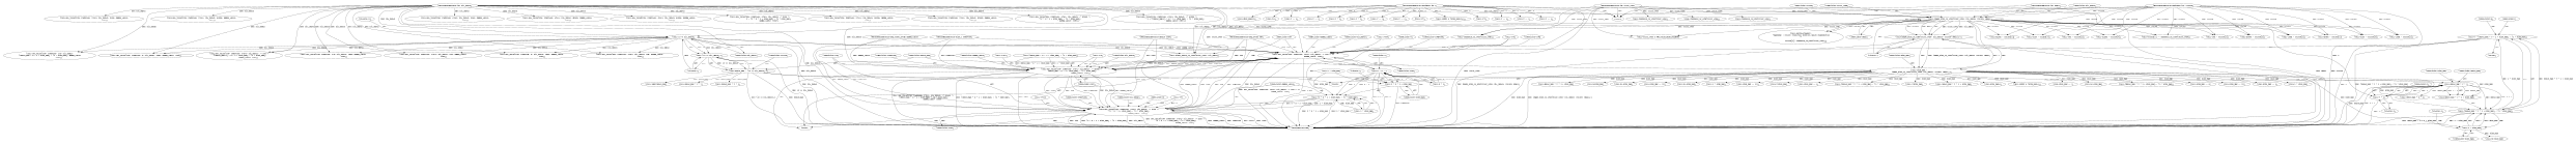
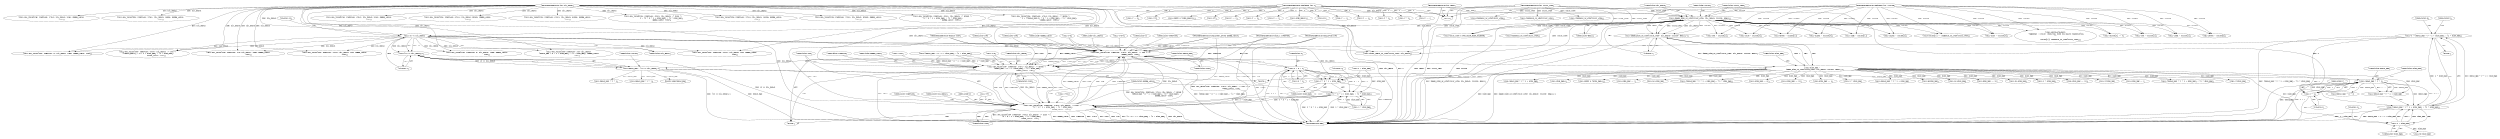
  digraph {
    fontname="Courier Prime"
    node [fontname="Courier Prime"]
    edge [fontname="Courier Prime"]
    n1 [label="(Call,Y = (depth_max * y * 2 + size_max) / (2 * size_max))"]
    n2 [label="(Call,(depth_max * y * 2 + size_max) / (2 * size_max))"]
    n3 [label="(Call,set_value(row, rowbytes, 3*x+0, bit_depth, /* red */ Y,\n                     gamma_table, conv))"]
    n4 [label="(MethodReturn,RET)"]
    n5 [label="(Block,)"]
    n6 [label="(Call,2 * size_max)"]
    n7 [label="(Call,set_value(row, rowbytes, 3*x+1, bit_depth, /* green */\n (depth_max * x * 2 + size_max) / (2 * size_max),\n                  gamma_table, conv))"]
    n8 [label="(Call,Y * x * 2)"]
    n9 [label="(Identifier,conv)"]
    n10 [label="(Block,)"]
    n11 [label="(Identifier,size_max)"]
    n12 [label="(Call,x<=size_max)"]
    n13 [label="(Call,depth_max * y * 2)"]
    n14 [label="(Call,y * 2)"]
    n15 [label="(Call,depth_max * y * 2 + size_max)"]
    n16 [label="(Call,depth_max * x * 2)"]
    n17 [label="(Literal,2)"]
    n18 [label="(Call,depth_max = (1U << bit_depth)-1)"]
    n19 [label="(Call,(1U << bit_depth)-1)"]
    n20 [label="(Block,)"]
-   n21 [label="(Call,luma*depth_max)"]
+   n21 [label="(Block,luma*depth_max)"]
    n22 [label="(Call,depth_max * y * 2)"]
    n23 [label="(Call,depth_max * y * 2)"]
    n24 [label="(Literal,1)"]
    n25 [label="(Call,1U << bit_depth)"]
    n26 [label="(Identifier,bit_depth)"]
    n27 [label="(Call,pixel_depth_of_type(color_type, bit_depth))"]
    n28 [label="(Call,set_value(row, rowbytes, 3*x+0, bit_depth, red, gamma_table,\n                     conv))"]
    n29 [label="(Call,set_value(row, rowbytes, x, bit_depth, luma, gamma_table,\n                     conv))"]
    n30 [label="(Call,set_value(row, rowbytes, 4*x+0, bit_depth, red, gamma_table,\n                     conv))"]
    n31 [label="(Call,set_value(row, rowbytes, 2*x, bit_depth,\n (depth_max * x * 2 + size_max) / (2 * size_max), gamma_table,\n                  conv))"]
    n32 [label="(Call,set_value(row, rowbytes, x, bit_depth, luma, gamma_table, conv))"]
    n33 [label="(Call,set_value(row, rowbytes, 4*x+0, bit_depth, /* red */\n ((depth_max-Y) * x * 2 + size_max) / (2 * size_max),\n                  gamma_table, conv))"]
    n34 [label="(Call,set_value(row, rowbytes, 2*x, bit_depth, luma, gamma_table,\n                     conv))"]
    n35 [label="(Call,image_size_of_type(color_type, bit_depth, colors, small))"]
    n36 [label="(Call,image_size_of_type(color_type, bit_depth, colors, small)-1)"]
    n37 [label="(Call,green = colors[2])"]
    n38 [label="(Identifier,small)"]
    n39 [label="(Call,fprintf(stderr,\n \"makepng: --color: count(%u) does not match channels(%u)\n\",\n\n          colors[0], channels_of_type(color_type)))"]
    n40 [label="(Call,alpha = colors[2])"]
    n41 [label="(Call,red = colors[1])"]
    n42 [label="(Call,alpha = colors[4])"]
    n43 [label="(Call,channels_of_type(color_type))"]
    n44 [label="(Call,luma = colors[1])"]
    n45 [label="(Call,blue = colors[3])"]
    n46 [label="(Call,luma = colors[1])"]
    n47 [label="(Call,green = colors[2])"]
    n48 [label="(Call,blue = colors[3])"]
    n49 [label="(Call,color_type & PNG_COLOR_MASK_PALETTE)"]
    n50 [label="(Call,colors[0] == channels_of_type(color_type))"]
+   n51 [label="(Call,colors[0] == 0)"]
    n52 [label="(Call,red = colors[1])"]
    n53 [label="(Call,size_max =\n      image_size_of_type(color_type, bit_depth, colors, small)-1)"]
    n54 [label="(Literal,1)"]
    n55 [label="(MethodParameterIn,int color_type)"]
    n56 [label="(Call,channels_of_type(color_type))"]
    n57 [label="(Call,channels_of_type(color_type))"]
    n58 [label="(Call,channels_of_type(color_type))"]
    1000129
    n60 [label="(MethodParameterIn,int bit_depth)"]
    n61 [label="(Call,set_value(row, rowbytes, 3*x+2, bit_depth, /* blue */\n (Y * x * 2 + size_max) / (2 * size_max),\n                  gamma_table, conv))"]
    n62 [label="(Call,set_value(row, rowbytes, 4*x+2, bit_depth, blue, gamma_table,\n                     conv))"]
    n63 [label="(Call,set_value(row, rowbytes, 4*x+1, bit_depth, green, gamma_table,\n                     conv))"]
    n64 [label="(Call,set_value(row, rowbytes, 4*x+3, bit_depth, alpha, gamma_table,\n                     conv))"]
    n65 [label="(Call,set_value(row, rowbytes, 4*x+2, bit_depth, /* blue */\n                  Y - (Y * x * 2 + size_max) / (2 * size_max),\n                  gamma_table, conv))"]
    n66 [label="(Call,set_value(row, rowbytes, 2*x+1, bit_depth, alpha, gamma_table,\n                  conv))"]
    n67 [label="(Call,set_value(row, rowbytes, 3*x+1, bit_depth, green, gamma_table,\n                     conv))"]
    n68 [label="(Call,set_value(row, rowbytes, 4*x+1, bit_depth, /* green */\n (Y * x * 2 + size_max) / (2 * size_max),\n                  gamma_table, conv))"]
    n69 [label="(Call,set_value(row, rowbytes, 4*x+3, bit_depth, /* alpha */\n                  Y + ((depth_max-Y) * x * 2 + size_max) / (2 * size_max),\n                  gamma_table, conv))"]
    n70 [label="(Call,set_value(row, rowbytes, 3*x+2, bit_depth, blue, gamma_table,\n                     conv))"]
    n71 [label="(Call,set_value(row, rowbytes, 2*x+1, bit_depth, alpha, gamma_table,\n                     conv))"]
    n72 [label="(Identifier,conv)"]
    n73 [label="(Identifier,conv)"]
    n74 [label="(MethodParameterIn,unsigned int *colors)"]
    n75 [label="(MethodParameterIn,int small)"]
    n76 [label="(MethodParameterIn,unsigned int y)"]
    n77 [label="(Call,2*y)"]
    n78 [label="(Call,y == 0)"]
    n79 [label="(Call,y == 0)"]
    n80 [label="(Call,y == 0)"]
    n81 [label="(Call,size_max+y+1)"]
    n82 [label="(Call,y+1)"]
    n83 [label="(Call,y == 0)"]
    n84 [label="(Call,y == 0)"]
    n85 [label="(Call,y * 2)"]
    n86 [label="(Call,y * 2)"]
    n87 [label="(Call,y == 0)"]
    n88 [label="(Call,y == 0)"]
    n89 [label="(Call,2*y)"]
    n90 [label="(Call,0xFFU & (size_max+y+1))"]
    n91 [label="(Call,2*size_max)"]
    n92 [label="(Call,depth_max * y * 2 + size_max)"]
    n93 [label="(Call,size_max+1)"]
    n94 [label="(Call,0xFFU & (size_max+1))"]
    n95 [label="(Call,size_max == 3)"]
    n96 [label="(Call,x<=size_max)"]
    n97 [label="(Call,(depth_max * y * 2 + size_max) / (2 * size_max))"]
    n98 [label="(Call,size_max == 85)"]
    n99 [label="(Call,size_max == 255)"]
    n100 [label="(Call,size_max == 0)"]
    n101 [label="(Call,2 * size_max)"]
    n102 [label="(Call,depth_max * y * 2 + size_max)"]
    n103 [label="(Call,x<size_max)"]
    n104 [label="(Call,x<=size_max)"]
    n105 [label="(Call,size_max == 255)"]
    n106 [label="(Call,x<=size_max)"]
    n107 [label="(Call,2 * size_max)"]
    n108 [label="(Call,size_max == 255)"]
    n109 [label="(Call,2*size_max)"]
    n110 [label="(Call,size_max == 1)"]
    n111 [label="(Call,(depth_max * y * 2 + size_max) / (2 * size_max))"]
    n112 [label="(Call,(Y * x * 2 + size_max) / (2 * size_max))"]
    n113 [label="(Call,Y * x * 2 + size_max)"]
    n114 [label="(Call,x * 2)"]
    n115 [label="(Call,2 * size_max)"]
    n116 [label="(Identifier,size_max)"]
    n117 [label="(Identifier,depth_max)"]
    n118 [label="(Identifier,colors)"]
    n119 [label="(Identifier,row)"]
    n120 [label="(Literal,1U)"]
    n121 [label="(Identifier,Y)"]
    n122 [label="(Identifier,Y)"]
    n123 [label="(Call,3*x+2)"]
    n124 [label="(Identifier,rowbytes)"]
    n125 [label="(Identifier,size_max)"]
    n126 [label="(Call,3*x)"]
    n127 [label="(Identifier,rowbytes)"]
    n128 [label="(Identifier,row)"]
    n129 [label="(Identifier,bit_depth)"]
    n130 [label="(Identifier,size_max)"]
    n131 [label="(Identifier,gamma_table)"]
    n132 [label="(Identifier,x)"]
    n133 [label="(Call,3*x)"]
    n134 [label="(Identifier,rowbytes)"]
    n135 [label="(Call,2 * size_max)"]
    n136 [label="(Identifier,bit_depth)"]
    n137 [label="(Identifier,depth_max)"]
    n138 [label="(Identifier,colors)"]
    n139 [label="(Identifier,bit_depth)"]
    n140 [label="(MethodParameterIn,size_t rowbytes)"]
    n141 [label="(Identifier,bit_depth)"]
    n142 [label="(Literal,2)"]
    n143 [label="(Identifier,row)"]
    n144 [label="(MethodParameterIn,png_const_bytep gamma_table)"]
    n145 [label="(Identifier,gamma_table)"]
    n146 [label="(MethodParameterIn,png_bytep row)"]
    n147 [label="(Literal,2)"]
    n148 [label="(Call,3*x+1)"]
    n149 [label="(Identifier,color_luma)"]
    n150 [label="(Identifier,x)"]
    n151 [label="(Call,3*x+0)"]
    n152 [label="(Call,(depth_max * x * 2 + size_max) / (2 * size_max))"]
    n153 [label="(Identifier,Y)"]
    n154 [label="(MethodParameterIn,double conv)"]
    n155 [label="(Call,3*x)"]
    n156 [label="(Identifier,gamma_table)"]
    n157 [label="(Identifier,y)"]
    n1 -> n2 [label="CFG: "]
    n1 -> n3 [label="DDG: Y"]
    n1 -> n4 [label="DDG: (depth_max * y * 2 + size_max) / (2 * size_max)"]
    n1 -> n4 [label="DDG: Y"]
    n1 -> n5 [label="AST: "]
    n2 -> n1 [label="AST: "]
    n2 -> n1 [label="DDG: depth_max * y * 2 + size_max"]
    n2 -> n1 [label="DDG: 2 * size_max"]
    n2 -> n4 [label="DDG: depth_max * y * 2 + size_max"]
    n2 -> n4 [label="DDG: 2 * size_max"]
    n2 -> n6 [label="CFG: "]
    n3 -> n4 [label="DDG: set_value(row, rowbytes, 3*x+0, bit_depth, /* red */ Y,\n                     gamma_table, conv)"]
    n3 -> n4 [label="DDG: 3*x+0"]
    n3 -> n7 [label="DDG: row"]
    n3 -> n7 [label="DDG: rowbytes"]
    n3 -> n7 [label="DDG: bit_depth"]
    n3 -> n7 [label="DDG: gamma_table"]
    n3 -> n7 [label="DDG: conv"]
    n3 -> n8 [label="DDG: Y"]
    n3 -> n9 [label="CFG: "]
    n3 -> n10 [label="AST: "]
    n6 -> n2 [label="AST: "]
    n6 -> n2 [label="DDG: 2"]
    n6 -> n2 [label="DDG: size_max"]
    n6 -> n11 [label="CFG: "]
    n6 -> n12 [label="DDG: size_max"]
    n7 -> n4 [label="DDG: 3*x+1"]
    n7 -> n4 [label="DDG: set_value(row, rowbytes, 3*x+1, bit_depth, /* green */\n (depth_max * x * 2 + size_max) / (2 * size_max),\n                  gamma_table, conv)"]
    n7 -> n4 [label="DDG: (depth_max * x * 2 + size_max) / (2 * size_max)"]
    n7 -> n10 [label="AST: "]
    n7 -> n61 [label="DDG: row"]
    n7 -> n61 [label="DDG: rowbytes"]
    n7 -> n61 [label="DDG: bit_depth"]
    n7 -> n61 [label="DDG: gamma_table"]
    n7 -> n61 [label="DDG: conv"]
    n7 -> n72 [label="CFG: "]
    n8 -> n3 [label="DDG: Y"]
    n8 -> n4 [label="DDG: x * 2"]
    n8 -> n4 [label="DDG: Y"]
    n8 -> n112 [label="DDG: Y"]
    n8 -> n112 [label="DDG: x * 2"]
    n8 -> n113 [label="AST: "]
    n8 -> n113 [label="DDG: Y"]
    n8 -> n113 [label="DDG: x * 2"]
    n8 -> n114 [label="CFG: "]
    n9 -> n3 [label="AST: "]
    n11 -> n6 [label="AST: "]
    n13 -> n2 [label="DDG: depth_max"]
    n13 -> n2 [label="DDG: y * 2"]
    n13 -> n4 [label="DDG: depth_max"]
    n13 -> n4 [label="DDG: y * 2"]
    n13 -> n14 [label="CFG: "]
    n13 -> n15 [label="AST: "]
    n13 -> n15 [label="DDG: depth_max"]
    n13 -> n15 [label="DDG: y * 2"]
    n13 -> n16 [label="DDG: depth_max"]
    n14 -> n4 [label="DDG: y"]
    n14 -> n13 [label="AST: "]
    n14 -> n13 [label="DDG: y"]
    n14 -> n13 [label="DDG: 2"]
    n14 -> n17 [label="CFG: "]
    n15 -> n2 [label="AST: "]
    n17 -> n14 [label="AST: "]
    n18 -> n4 [label="DDG: (1U << bit_depth)-1"]
    n18 -> n4 [label="DDG: depth_max"]
    n18 -> n13 [label="DDG: depth_max"]
    n18 -> n19 [label="CFG: "]
    n18 -> n20 [label="AST: "]
    n18 -> n21 [label="DDG: depth_max"]
    n18 -> n22 [label="DDG: depth_max"]
    n18 -> n23 [label="DDG: depth_max"]
    n19 -> n4 [label="DDG: 1U << bit_depth"]
    n19 -> n18 [label="AST: "]
    n19 -> n18 [label="DDG: 1U << bit_depth"]
    n19 -> n18 [label="DDG: 1"]
    n19 -> n24 [label="CFG: "]
    n24 -> n19 [label="AST: "]
    n24 -> n25 [label="CFG: "]
    n25 -> n3 [label="DDG: bit_depth"]
-   n25 -> n4 [label="DDG: bit_depth"]
+   n25 -> n113 [label="DDG: bit_depth"]
    n25 -> n19 [label="AST: "]
    n25 -> n19 [label="DDG: 1U"]
    n25 -> n19 [label="DDG: bit_depth"]
    n25 -> n26 [label="CFG: "]
    n25 -> n27 [label="DDG: bit_depth"]
    n25 -> n28 [label="DDG: bit_depth"]
    n25 -> n29 [label="DDG: bit_depth"]
    n25 -> n30 [label="DDG: bit_depth"]
    n25 -> n31 [label="DDG: bit_depth"]
    n25 -> n32 [label="DDG: bit_depth"]
    n25 -> n33 [label="DDG: bit_depth"]
    n25 -> n34 [label="DDG: bit_depth"]
    n26 -> n25 [label="AST: "]
    n35 -> n4 [label="DDG: colors"]
    n35 -> n4 [label="DDG: small"]
    n35 -> n25 [label="DDG: bit_depth"]
    n35 -> n27 [label="DDG: color_type"]
    n35 -> n36 [label="AST: "]
    n35 -> n36 [label="DDG: color_type"]
    n35 -> n36 [label="DDG: bit_depth"]
    n35 -> n36 [label="DDG: colors"]
    n35 -> n36 [label="DDG: small"]
    n35 -> n37 [label="DDG: colors"]
    n35 -> n38 [label="CFG: "]
    n35 -> n39 [label="DDG: colors"]
    n35 -> n40 [label="DDG: colors"]
    n35 -> n41 [label="DDG: colors"]
    n35 -> n42 [label="DDG: colors"]
    n35 -> n43 [label="DDG: color_type"]
    n35 -> n44 [label="DDG: colors"]
    n35 -> n45 [label="DDG: colors"]
    n35 -> n46 [label="DDG: colors"]
    n35 -> n47 [label="DDG: colors"]
    n35 -> n48 [label="DDG: colors"]
    n35 -> n49 [label="DDG: color_type"]
    n35 -> n50 [label="DDG: colors"]
+   n35 -> n51 [label="DDG: colors"]
    n35 -> n52 [label="DDG: colors"]
    n36 -> n4 [label="DDG: image_size_of_type(color_type, bit_depth, colors, small)"]
    n36 -> n53 [label="AST: "]
    n36 -> n53 [label="DDG: image_size_of_type(color_type, bit_depth, colors, small)"]
    n36 -> n53 [label="DDG: 1"]
    n36 -> n54 [label="CFG: "]
    n38 -> n35 [label="AST: "]
    n53 -> n2 [label="DDG: size_max"]
    n53 -> n4 [label="DDG: size_max"]
    n53 -> n4 [label="DDG: image_size_of_type(color_type, bit_depth, colors, small)-1"]
    n53 -> n6 [label="DDG: size_max"]
    n53 -> n15 [label="DDG: size_max"]
    n53 -> n20 [label="AST: "]
    n53 -> n36 [label="CFG: "]
    n53 -> n91 [label="DDG: size_max"]
    n53 -> n92 [label="DDG: size_max"]
    n53 -> n93 [label="DDG: size_max"]
    n53 -> n94 [label="DDG: size_max"]
    n53 -> n95 [label="DDG: size_max"]
    n53 -> n96 [label="DDG: size_max"]
    n53 -> n97 [label="DDG: size_max"]
    n53 -> n98 [label="DDG: size_max"]
    n53 -> n99 [label="DDG: size_max"]
    n53 -> n100 [label="DDG: size_max"]
    n53 -> n101 [label="DDG: size_max"]
    n53 -> n102 [label="DDG: size_max"]
    n53 -> n103 [label="DDG: size_max"]
    n53 -> n104 [label="DDG: size_max"]
    n53 -> n105 [label="DDG: size_max"]
    n53 -> n106 [label="DDG: size_max"]
    n53 -> n107 [label="DDG: size_max"]
    n53 -> n108 [label="DDG: size_max"]
    n53 -> n109 [label="DDG: size_max"]
    n53 -> n110 [label="DDG: size_max"]
    n53 -> n111 [label="DDG: size_max"]
    n54 -> n35 [label="CFG: "]
    n54 -> n36 [label="AST: "]
    n55 -> n4 [label="DDG: color_type"]
    n55 -> n27 [label="DDG: color_type"]
    n55 -> n35 [label="DDG: color_type"]
    n55 -> n43 [label="DDG: color_type"]
    n55 -> n49 [label="DDG: color_type"]
    n55 -> n56 [label="DDG: color_type"]
    n55 -> n57 [label="DDG: color_type"]
    n55 -> n58 [label="DDG: color_type"]
    n55 -> 1000129 [label="AST: "]
    n60 -> n3 [label="DDG: bit_depth"]
    n60 -> n4 [label="DDG: bit_depth"]
    n60 -> n7 [label="DDG: bit_depth"]
    n60 -> n25 [label="DDG: bit_depth"]
    n60 -> n27 [label="DDG: bit_depth"]
    n60 -> n28 [label="DDG: bit_depth"]
    n60 -> n29 [label="DDG: bit_depth"]
    n60 -> n30 [label="DDG: bit_depth"]
    n60 -> n31 [label="DDG: bit_depth"]
    n60 -> n32 [label="DDG: bit_depth"]
    n60 -> n33 [label="DDG: bit_depth"]
    n60 -> n34 [label="DDG: bit_depth"]
    n60 -> n35 [label="DDG: bit_depth"]
    n60 -> 1000129 [label="AST: "]
    n60 -> n61 [label="DDG: bit_depth"]
    n60 -> n62 [label="DDG: bit_depth"]
    n60 -> n63 [label="DDG: bit_depth"]
    n60 -> n64 [label="DDG: bit_depth"]
    n60 -> n65 [label="DDG: bit_depth"]
    n60 -> n66 [label="DDG: bit_depth"]
    n60 -> n67 [label="DDG: bit_depth"]
    n60 -> n68 [label="DDG: bit_depth"]
    n60 -> n69 [label="DDG: bit_depth"]
    n60 -> n70 [label="DDG: bit_depth"]
    n60 -> n71 [label="DDG: bit_depth"]
    n61 -> n3 [label="DDG: row"]
    n61 -> n3 [label="DDG: rowbytes"]
    n61 -> n3 [label="DDG: bit_depth"]
    n61 -> n3 [label="DDG: gamma_table"]
    n61 -> n3 [label="DDG: conv"]
    n61 -> n4 [label="DDG: bit_depth"]
    n61 -> n4 [label="DDG: set_value(row, rowbytes, 3*x+2, bit_depth, /* blue */\n (Y * x * 2 + size_max) / (2 * size_max),\n                  gamma_table, conv)"]
    n61 -> n4 [label="DDG: gamma_table"]
    n61 -> n4 [label="DDG: rowbytes"]
    n61 -> n4 [label="DDG: 3*x+2"]
    n61 -> n4 [label="DDG: conv"]
    n61 -> n4 [label="DDG: row"]
    n61 -> n4 [label="DDG: (Y * x * 2 + size_max) / (2 * size_max)"]
    n61 -> n10 [label="AST: "]
    n61 -> n73 [label="CFG: "]
    n72 -> n7 [label="AST: "]
    n73 -> n61 [label="AST: "]
    n74 -> n4 [label="DDG: colors"]
    n74 -> n35 [label="DDG: colors"]
    n74 -> n37 [label="DDG: colors"]
    n74 -> n39 [label="DDG: colors"]
    n74 -> n40 [label="DDG: colors"]
    n74 -> n41 [label="DDG: colors"]
    n74 -> n42 [label="DDG: colors"]
    n74 -> n44 [label="DDG: colors"]
    n74 -> n45 [label="DDG: colors"]
    n74 -> n46 [label="DDG: colors"]
    n74 -> n47 [label="DDG: colors"]
    n74 -> n48 [label="DDG: colors"]
    n74 -> n50 [label="DDG: colors"]
+   n74 -> n51 [label="DDG: colors"]
    n74 -> n52 [label="DDG: colors"]
    n74 -> 1000129 [label="AST: "]
    n75 -> n4 [label="DDG: small"]
    n75 -> n35 [label="DDG: small"]
    n75 -> 1000129 [label="AST: "]
    n76 -> n4 [label="DDG: y"]
    n76 -> n14 [label="DDG: y"]
    n76 -> 1000129 [label="AST: "]
    n76 -> n77 [label="DDG: y"]
    n76 -> n78 [label="DDG: y"]
    n76 -> n79 [label="DDG: y"]
    n76 -> n80 [label="DDG: y"]
    n76 -> n81 [label="DDG: y"]
    n76 -> n82 [label="DDG: y"]
    n76 -> n83 [label="DDG: y"]
    n76 -> n84 [label="DDG: y"]
    n76 -> n85 [label="DDG: y"]
    n76 -> n86 [label="DDG: y"]
    n76 -> n87 [label="DDG: y"]
    n76 -> n88 [label="DDG: y"]
    n76 -> n89 [label="DDG: y"]
    n76 -> n90 [label="DDG: y"]
    n112 -> n4 [label="DDG: Y * x * 2 + size_max"]
    n112 -> n4 [label="DDG: 2 * size_max"]
    n112 -> n61 [label="AST: "]
    n112 -> n61 [label="DDG: Y * x * 2 + size_max"]
    n112 -> n61 [label="DDG: 2 * size_max"]
    n112 -> n115 [label="CFG: "]
    n113 -> n4 [label="DDG: rowbytes"]
    n113 -> n112 [label="AST: "]
    n113 -> n116 [label="CFG: "]
    n114 -> n8 [label="AST: "]
    n114 -> n8 [label="DDG: x"]
    n114 -> n8 [label="DDG: 2"]
    n115 -> n112 [label="AST: "]
    n115 -> n112 [label="DDG: 2"]
    n115 -> n112 [label="DDG: size_max"]
    n116 -> n8 [label="CFG: "]
    n116 -> n113 [label="AST: "]
    n117 -> n18 [label="AST: "]
    n117 -> n53 [label="CFG: "]
    n118 -> n18 [label="CFG: "]
    n119 -> n7 [label="CFG: "]
    n119 -> n61 [label="AST: "]
    n120 -> n25 [label="AST: "]
    n121 -> n3 [label="AST: "]
    n122 -> n8 [label="AST: "]
    n123 -> n61 [label="AST: "]
    n124 -> n3 [label="AST: "]
    n125 -> n13 [label="CFG: "]
    n126 -> n3 [label="DDG: 3"]
    n126 -> n3 [label="DDG: x"]
    n127 -> n61 [label="AST: "]
    n128 -> n3 [label="AST: "]
    n129 -> n61 [label="AST: "]
    n130 -> n53 [label="AST: "]
    n131 -> n3 [label="AST: "]
    n132 -> n61 [label="CFG: "]
    n133 -> n61 [label="DDG: 3"]
    n133 -> n61 [label="DDG: x"]
    n134 -> n7 [label="AST: "]
    n135 -> n112 [label="DDG: size_max"]
    n135 -> n113 [label="DDG: size_max"]
    n136 -> n35 [label="AST: "]
    n137 -> n13 [label="AST: "]
    n138 -> n35 [label="AST: "]
    n139 -> n3 [label="AST: "]
    n140 -> n3 [label="DDG: rowbytes"]
    n140 -> n7 [label="DDG: rowbytes"]
    n140 -> n61 [label="DDG: rowbytes"]
    n141 -> n7 [label="AST: "]
    n142 -> n6 [label="AST: "]
    n143 -> n3 [label="CFG: "]
    n143 -> n7 [label="AST: "]
    n144 -> n3 [label="DDG: gamma_table"]
    n144 -> n7 [label="DDG: gamma_table"]
    n144 -> n61 [label="DDG: gamma_table"]
    n145 -> n7 [label="AST: "]
    n146 -> n3 [label="DDG: row"]
    n146 -> n7 [label="DDG: row"]
    n146 -> n61 [label="DDG: row"]
    n147 -> n113 [label="CFG: "]
    n148 -> n7 [label="AST: "]
    n149 -> n35 [label="AST: "]
    n150 -> n1 [label="CFG: "]
    n151 -> n3 [label="AST: "]
    n152 -> n7 [label="AST: "]
    n152 -> n7 [label="DDG: depth_max * x * 2 + size_max"]
    n152 -> n7 [label="DDG: 2 * size_max"]
    n153 -> n1 [label="AST: "]
    n154 -> n3 [label="DDG: conv"]
    n154 -> n7 [label="DDG: conv"]
    n154 -> n61 [label="DDG: conv"]
    n155 -> n7 [label="DDG: 3"]
    n155 -> n7 [label="DDG: x"]
    n156 -> n61 [label="AST: "]
    n156 -> n112 [label="CFG: "]
    n157 -> n14 [label="AST: "]
  }
